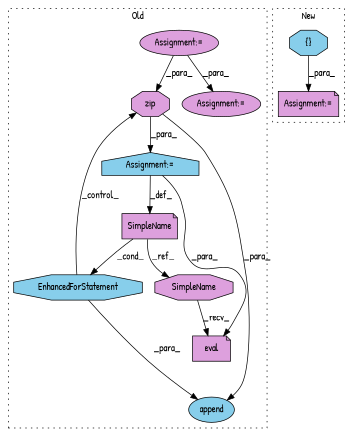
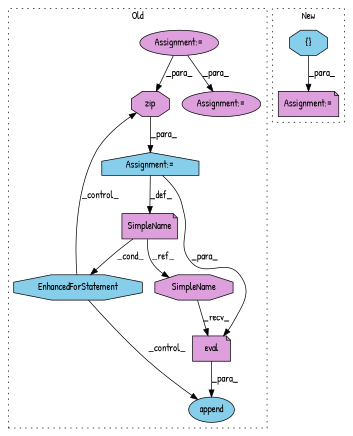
  digraph {
    fontname="Patrick Hand"
    node [a=7 fillcolor=plum fontname="Patrick Hand" l="67,2" s="41554,41653" shape=octagon style=filled]
    edge [fontname="Patrick Hand"]
    n1 [a=32 l="4,1" label=zip s="41633,41652"]
    n2 [fillcolor=skyblue label="Assignment:=" shape=house]
    n3 [a=70 fillcolor=skyblue label=EnhancedForStatement]
    n4 [l=12 label="Assignment:=" s=41406 shape=ellipse]
    n5 [label="Assignment:=" s="42650,42759" shape=ellipse]
    n6 [a=42 l=1 label=SimpleName s=41629 shape=note]
    n7 [a=32 l="5,1" label=eval s="41679,41700" shape=note]
    n8 [a=32 fillcolor=skyblue l="7,1" label=append s="41670,41701" shape=ellipse]
    n9 [a=42 l=1 label=SimpleName s=41677]
    n10 [a=4 fillcolor=skyblue l="1,1" label="{}" s="36749,36772"]
    n11 [l=1 label="Assignment:=" s=36697 shape=note]
    subgraph cluster_1 {
      label=Old
      style=dotted
      n1
      n2
      n3
      n4
      n5
      n6
      n7
      n8
      n9
    }
    subgraph cluster_2 {
      label=New
      style=dotted
      n10
      n11
    }
    n1 -> n2 [label=_para_]
    n2 -> n6 [label=_def_]
    n2 -> n7 [label=_para_]
    n3 -> n1 [label=_control_]
-   n3 -> n8 [label=_para_]
+   n3 -> n8 [label=_control_]
    n4 -> n1 [label=_para_]
    n4 -> n5 [label=_para_]
    n6 -> n3 [label=_cond_]
    n6 -> n9 [label=_ref_]
-   n1 -> n8 [label=_para_]
+   n7 -> n8 [label=_para_]
    n9 -> n7 [label=_recv_]
    n10 -> n11 [label=_para_]
  }
